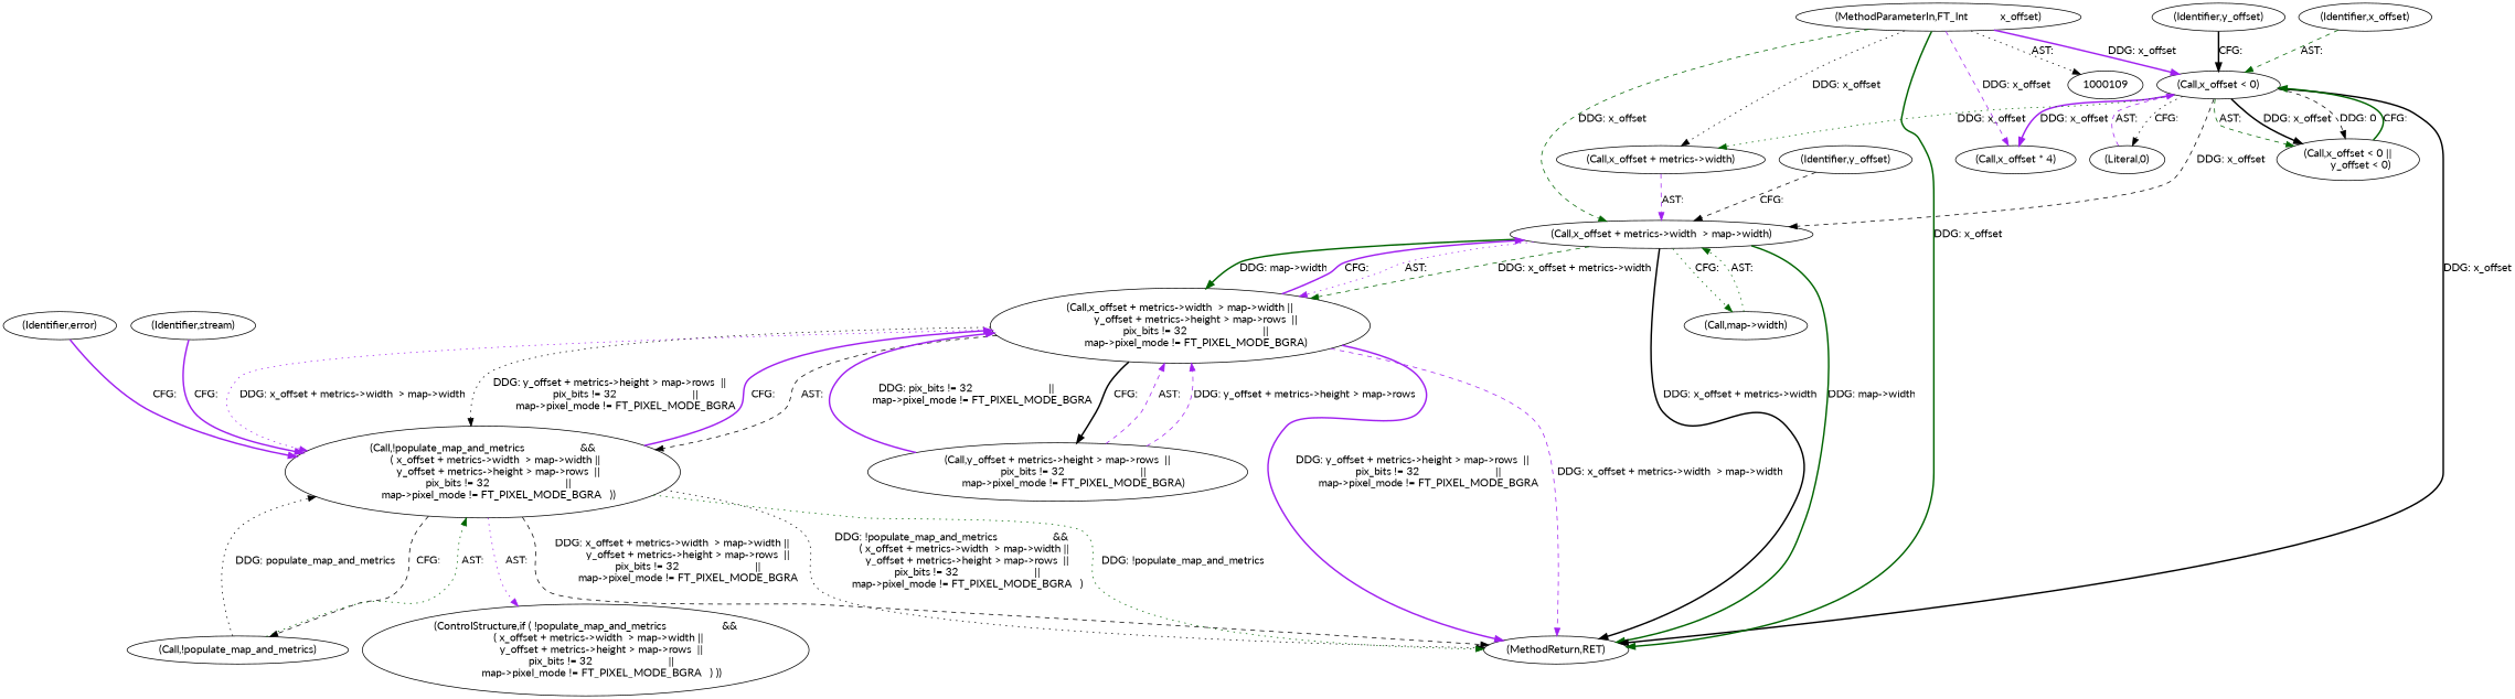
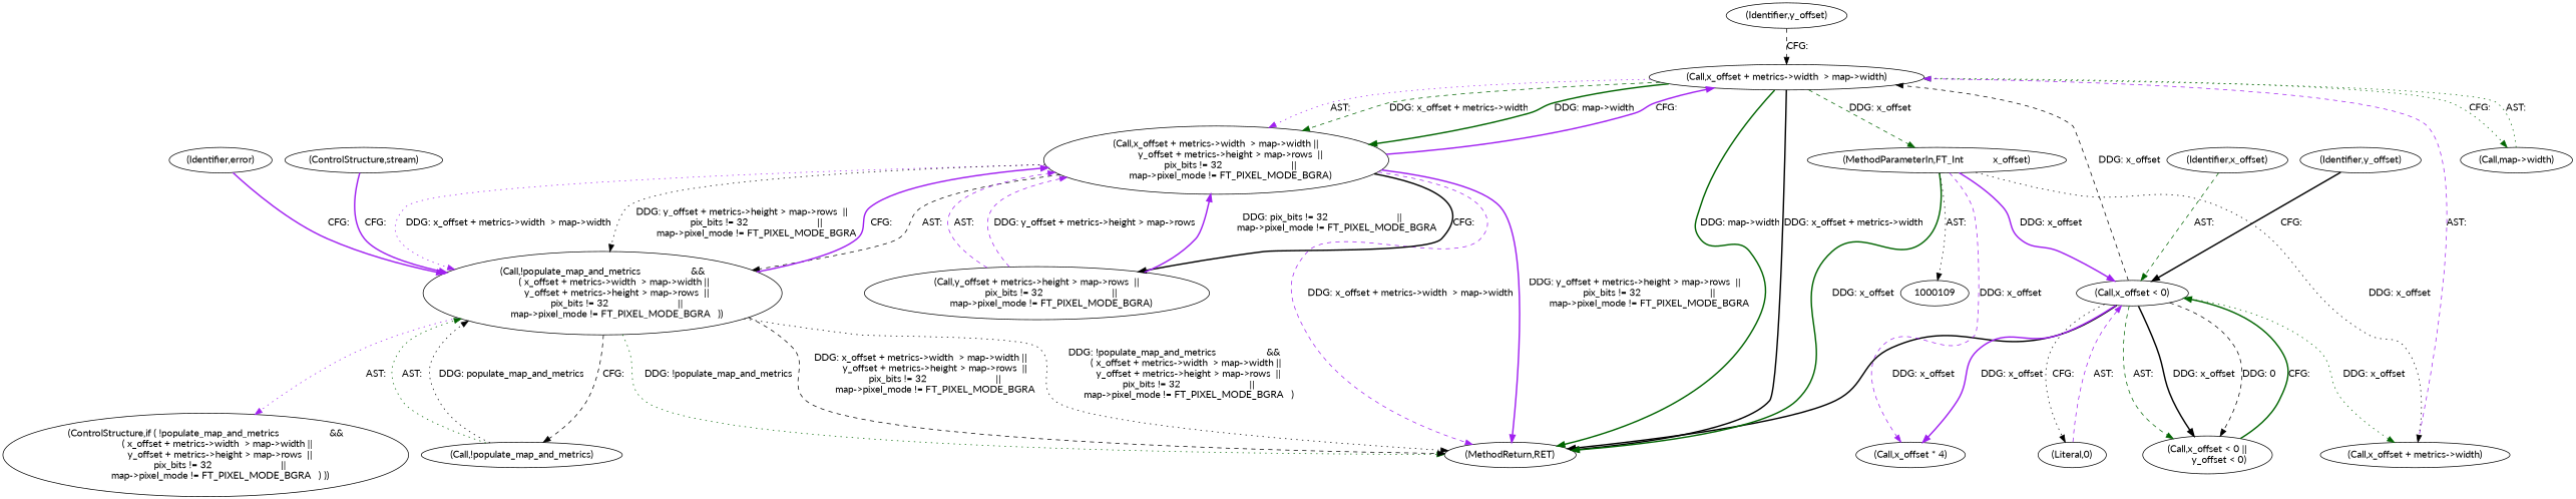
  digraph {
    fontname=Lato
    node [fontname=Lato]
    edge [color=purple fontname=Lato style=bold]
    n1 [label="(Call,x_offset + metrics->width  > map->width)"]
    n2 [label="(Call,x_offset + metrics->width  > map->width ||\n           y_offset + metrics->height > map->rows  ||\n           pix_bits != 32                          ||\n           map->pixel_mode != FT_PIXEL_MODE_BGRA)"]
    n3 [label="(MethodReturn,RET)"]
    n4 [label="(Call,map->width)"]
    n5 [label="(Call,!populate_map_and_metrics                   &&\n         ( x_offset + metrics->width  > map->width ||\n           y_offset + metrics->height > map->rows  ||\n           pix_bits != 32                          ||\n           map->pixel_mode != FT_PIXEL_MODE_BGRA   ))"]
    n6 [label="(Call,y_offset + metrics->height > map->rows  ||\n           pix_bits != 32                          ||\n           map->pixel_mode != FT_PIXEL_MODE_BGRA)"]
    n7 [label="(Call,x_offset < 0)"]
    n8 [label="(Call,x_offset * 4)"]
    n9 [label="(Call,x_offset < 0 ||\n         y_offset < 0)"]
    n10 [label="(Literal,0)"]
    n11 [label="(Call,x_offset + metrics->width)"]
    n12 [label="(MethodParameterIn,FT_Int           x_offset)"]
    1000109
    n14 [label="(Call,!populate_map_and_metrics)"]
    n15 [label="(ControlStructure,if ( !populate_map_and_metrics                   &&\n         ( x_offset + metrics->width  > map->width ||\n           y_offset + metrics->height > map->rows  ||\n           pix_bits != 32                          ||\n           map->pixel_mode != FT_PIXEL_MODE_BGRA   ) ))"]
-   n16 [label="(Identifier,stream)"]
+   n16 [label="(ControlStructure,stream)"]
    n17 [label="(Identifier,x_offset)"]
    n18 [label="(Identifier,y_offset)"]
    n19 [label="(Identifier,y_offset)"]
    n20 [label="(Identifier,error)"]
    n1 -> n2 [label="AST: " style=dotted]
    n1 -> n2 [color=darkgreen label="DDG: x_offset + metrics->width" style=dashed]
    n1 -> n2 [color=darkgreen label="DDG: map->width"]
    n1 -> n3 [color=black label="DDG: x_offset + metrics->width"]
    n1 -> n3 [color=darkgreen label="DDG: map->width"]
    n1 -> n4 [color=darkgreen label="CFG: " style=dotted]
    n2 -> n1 [label="CFG: "]
    n2 -> n3 [label="DDG: y_offset + metrics->height > map->rows  ||\n           pix_bits != 32                          ||\n           map->pixel_mode != FT_PIXEL_MODE_BGRA"]
    n2 -> n3 [label="DDG: x_offset + metrics->width  > map->width" style=dashed]
    n2 -> n5 [color=black label="AST: " style=dashed]
    n2 -> n5 [label="DDG: x_offset + metrics->width  > map->width" style=dotted]
    n2 -> n5 [color=black label="DDG: y_offset + metrics->height > map->rows  ||\n           pix_bits != 32                          ||\n           map->pixel_mode != FT_PIXEL_MODE_BGRA" style=dotted]
    n2 -> n6 [color=black label="CFG: "]
    n4 -> n1 [color=darkgreen label="AST: " style=dotted]
    n5 -> n2 [label="CFG: "]
    n5 -> n3 [color=black label="DDG: !populate_map_and_metrics                   &&\n         ( x_offset + metrics->width  > map->width ||\n           y_offset + metrics->height > map->rows  ||\n           pix_bits != 32                          ||\n           map->pixel_mode != FT_PIXEL_MODE_BGRA   )" style=dotted]
    n5 -> n3 [color=darkgreen label="DDG: !populate_map_and_metrics" style=dotted]
    n5 -> n3 [color=black label="DDG: x_offset + metrics->width  > map->width ||\n           y_offset + metrics->height > map->rows  ||\n           pix_bits != 32                          ||\n           map->pixel_mode != FT_PIXEL_MODE_BGRA" style=dashed]
    n5 -> n14 [color=black label="CFG: " style=dashed]
    n5 -> n15 [label="AST: " style=dotted]
    n6 -> n2 [label="AST: " style=dashed]
    n6 -> n2 [label="DDG: y_offset + metrics->height > map->rows" style=dashed]
    n6 -> n2 [label="DDG: pix_bits != 32                          ||\n           map->pixel_mode != FT_PIXEL_MODE_BGRA"]
    n7 -> n1 [color=black label="DDG: x_offset" style=dashed]
    n7 -> n3 [color=black label="DDG: x_offset"]
    n7 -> n8 [label="DDG: x_offset"]
    n7 -> n9 [color=darkgreen label="AST: " style=dashed]
    n7 -> n9 [color=black label="DDG: x_offset"]
    n7 -> n9 [color=black label="DDG: 0" style=dashed]
    n7 -> n10 [color=black label="CFG: " style=dotted]
    n7 -> n11 [color=darkgreen label="DDG: x_offset" style=dotted]
    n9 -> n7 [color=darkgreen label="CFG: "]
    n10 -> n7 [label="AST: " style=dashed]
    n11 -> n1 [label="AST: " style=dashed]
-   n12 -> n1 [color=darkgreen label="DDG: x_offset" style=dashed]
+   n1 -> n12 [color=darkgreen label="DDG: x_offset" style=dashed]
    n12 -> n3 [color=darkgreen label="DDG: x_offset"]
    n12 -> n7 [label="DDG: x_offset"]
    n12 -> n8 [label="DDG: x_offset" style=dashed]
    n12 -> n11 [color=black label="DDG: x_offset" style=dotted]
    n12 -> 1000109 [color=black label="AST: " style=dotted]
    n14 -> n5 [color=darkgreen label="AST: " style=dotted]
    n14 -> n5 [color=black label="DDG: populate_map_and_metrics" style=dotted]
    n16 -> n5 [label="CFG: "]
    n17 -> n7 [color=darkgreen label="AST: " style=dashed]
    n18 -> n7 [color=black label="CFG: "]
    n19 -> n1 [color=black label="CFG: " style=dashed]
    n20 -> n5 [label="CFG: "]
  }
